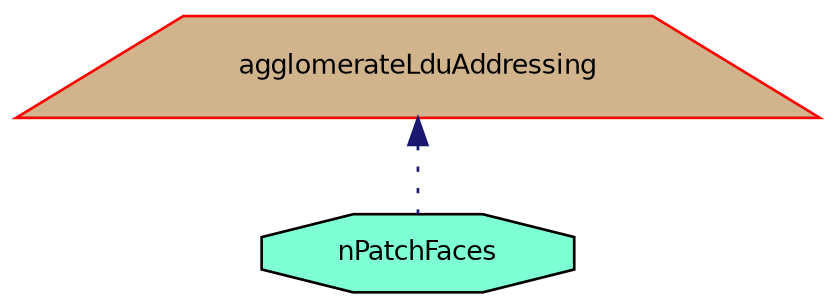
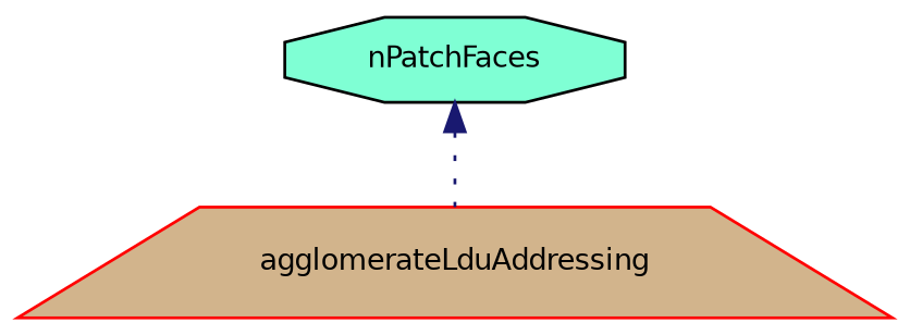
  digraph {
    rankdir=TB
    node [fontname=Helvetica fontsize=10 style=filled]
    n1 [color=black fillcolor=aquamarine fontcolor=black height=0.2 label=nPatchFaces shape=octagon width=0.4]
    n2 [color=red height=0.2 label=agglomerateLduAddressing shape=trapezium width=0.4 fillcolor=tan]
-   n2 -> n1 [color=midnightblue dir=back fontname=Helvetica fontsize=10 labelfontname=Helvetica labelfontsize=10 style=dotted]
+   n1 -> n2 [color=midnightblue dir=back fontname=Helvetica fontsize=10 labelfontname=Helvetica labelfontsize=10 style=dotted]
  }
